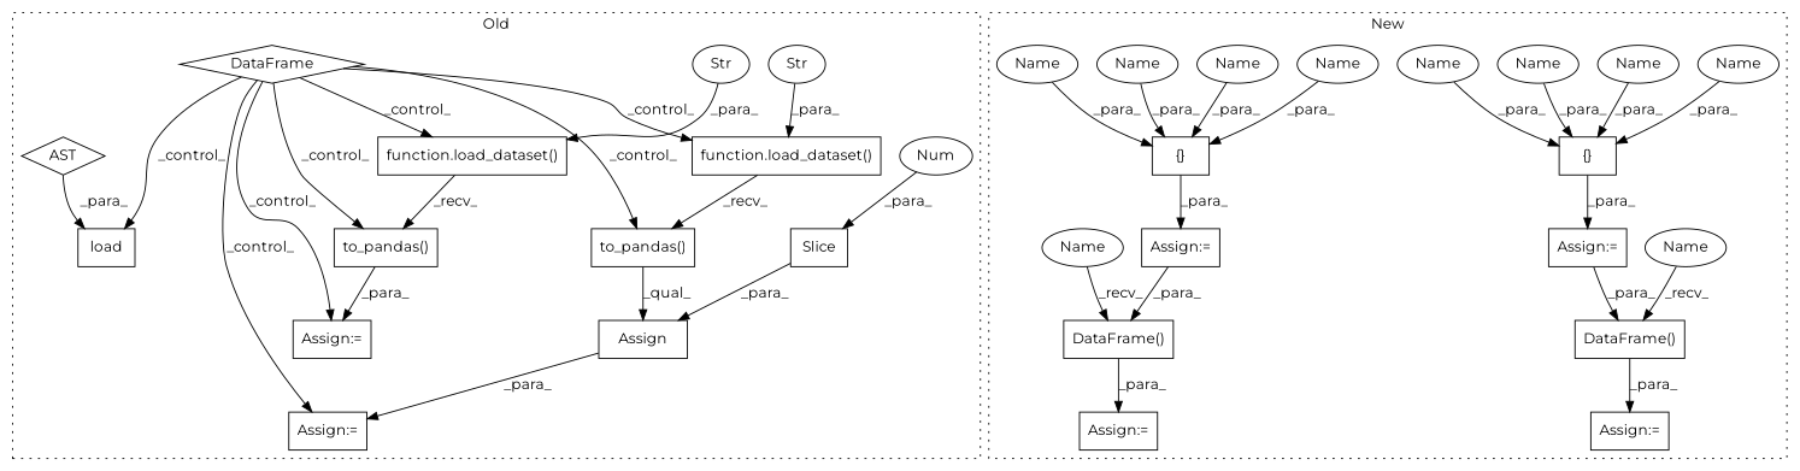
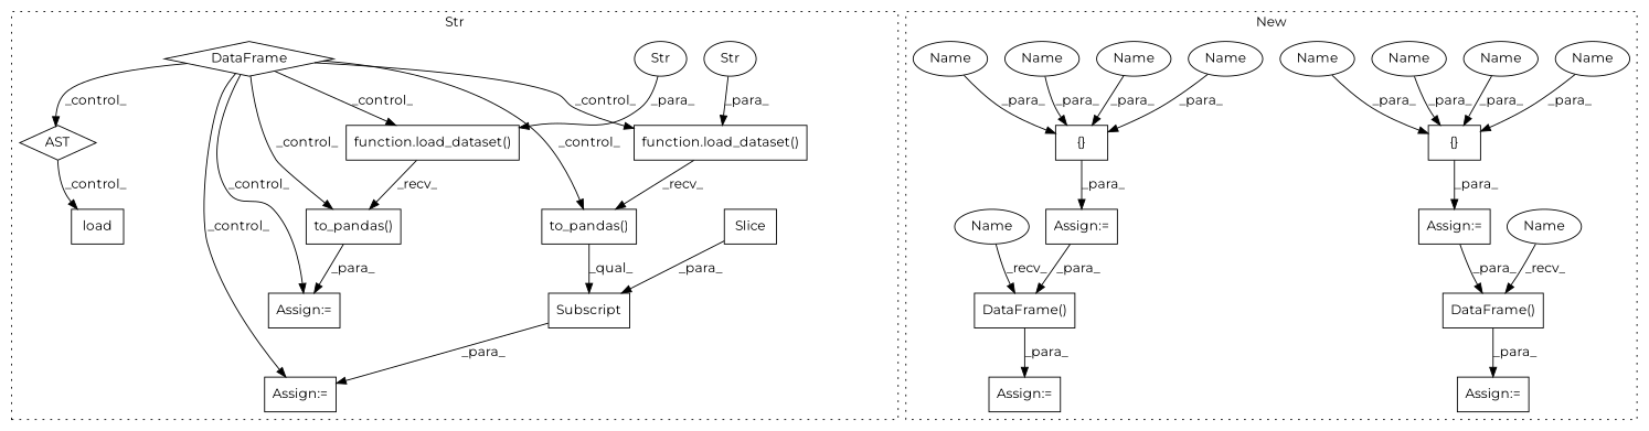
  digraph {
    fontname=Montserrat
    node [a=87 fontname=Montserrat l="10,7" s="2352,3351" shape=box]
    edge [fontname=Montserrat]
    n1 [a=93 l=6 label=load s=1484]
    n2 [a=2 l="7,0" label=AST s="1432,0" shape=diamond]
    n3 [a=71 l=13 label=DataFrame s=1221 shape=diamond]
    n4 [a=75 l="13,16" label="function.load_dataset()" s="1264,1291"]
    n5 [a=66 l=6 label=Str s=1277 shape=ellipse]
-   n6 [a=63 l="89,0" label=Assign s="1250,0"]
+   n6 [a=63 l="89,0" label=Subscript s="1250,0"]
    n7 [a=80 l=3 label=Slice s=1325]
    n8 [a=75 l=55 label="to_pandas()" s=1264]
-   n9 [a=76 l=1 label=Num s=1325 shape=ellipse]
    n10 [a=68 l=3 label="Assign:=" s=1247]
    n11 [a=75 l="13,16" label="function.load_dataset()" s="1362,1389"]
    n12 [a=66 l=6 label=Str s=1383 shape=ellipse]
    n13 [a=75 l=55 label="to_pandas()" s=1362]
    n14 [a=68 l=3 label="Assign:=" s=1359]
    n15 [a=75 l="13,1" label="DataFrame()" s="3377,3398"]
    n16 [a=68 l=3 label="Assign:=" s=3374]
    n17 [a=95 label="{}"]
    n18 [a=68 l=3 label="Assign:=" s=2349]
    n19 [a=95 label="{}" s="1200,2283"]
    n20 [a=75 l="13,1" label="DataFrame()" s="2311,2334"]
    n21 [a=68 l=3 label="Assign:=" s=2308]
    n22 [a=68 l=3 label="Assign:=" s=1197]
    n23 [label=Name shape=ellipse]
    n24 [label=Name shape=ellipse]
    n25 [label=Name s="1200,2283" shape=ellipse]
    n26 [label=Name s="1200,2283" shape=ellipse]
    n27 [label=Name s="1200,2283" shape=ellipse]
    n28 [label=Name s="1200,2283" shape=ellipse]
    n29 [label=Name shape=ellipse]
    n30 [label=Name shape=ellipse]
    n31 [l=2 label=Name s=2311 shape=ellipse]
    n32 [l=2 label=Name s=3377 shape=ellipse]
    subgraph cluster_1 {
-     label=Old
+     label=Str
      style=dotted
      n1
      n2
      n3
      n4
      n5
      n6
      n7
      n8
-     n9
      n10
      n11
      n12
      n13
      n14
    }
    subgraph cluster_2 {
      label=New
      style=dotted
      n15
      n16
      n17
      n18
      n19
      n20
      n21
      n22
      n23
      n24
      n25
      n26
      n27
      n28
      n29
      n30
      n31
      n32
    }
-   n2 -> n1 [label=_para_]
-   n3 -> n1 [label=_control_]
+   n2 -> n1 [label=_control_]
+   n3 -> n2 [label=_control_]
    n3 -> n4 [label=_control_]
    n3 -> n8 [label=_control_]
    n3 -> n10 [label=_control_]
    n3 -> n11 [label=_control_]
    n3 -> n13 [label=_control_]
    n3 -> n14 [label=_control_]
    n4 -> n8 [label=_recv_]
    n5 -> n4 [label=_para_]
    n6 -> n10 [label=_para_]
    n7 -> n6 [label=_para_]
    n8 -> n6 [label=_qual_]
-   n9 -> n7 [label=_para_]
    n11 -> n13 [label=_recv_]
    n12 -> n11 [label=_para_]
    n13 -> n14 [label=_para_]
    n15 -> n16 [label=_para_]
    n17 -> n18 [label=_para_]
    n18 -> n15 [label=_para_]
    n19 -> n22 [label=_para_]
    n20 -> n21 [label=_para_]
    n22 -> n20 [label=_para_]
    n23 -> n17 [label=_para_]
    n24 -> n17 [label=_para_]
    n25 -> n19 [label=_para_]
    n26 -> n19 [label=_para_]
    n27 -> n19 [label=_para_]
    n28 -> n19 [label=_para_]
    n29 -> n17 [label=_para_]
    n30 -> n17 [label=_para_]
    n31 -> n20 [label=_recv_]
    n32 -> n15 [label=_recv_]
  }
